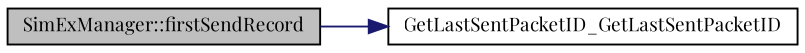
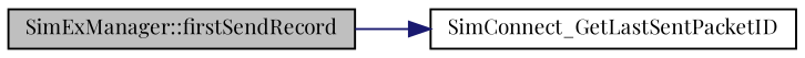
  digraph {
    rankdir=LR
    fontname="Playfair Display"
    node [color=black fontname="Playfair Display" fontsize=10 shape=record]
    n1 [fillcolor=grey75 fontcolor=black height=0.2 label="SimExManager::firstSendRecord" style=filled width=0.4]
-   n2 [height=0.2 label=GetLastSentPacketID_GetLastSentPacketID width=0.4]
+   n2 [height=0.2 label=SimConnect_GetLastSentPacketID width=0.4]
    n1 -> n2 [color=midnightblue fontname="Playfair Display" fontsize=10 labelfontname=FreeSans labelfontsize=10 style=solid]
  }
